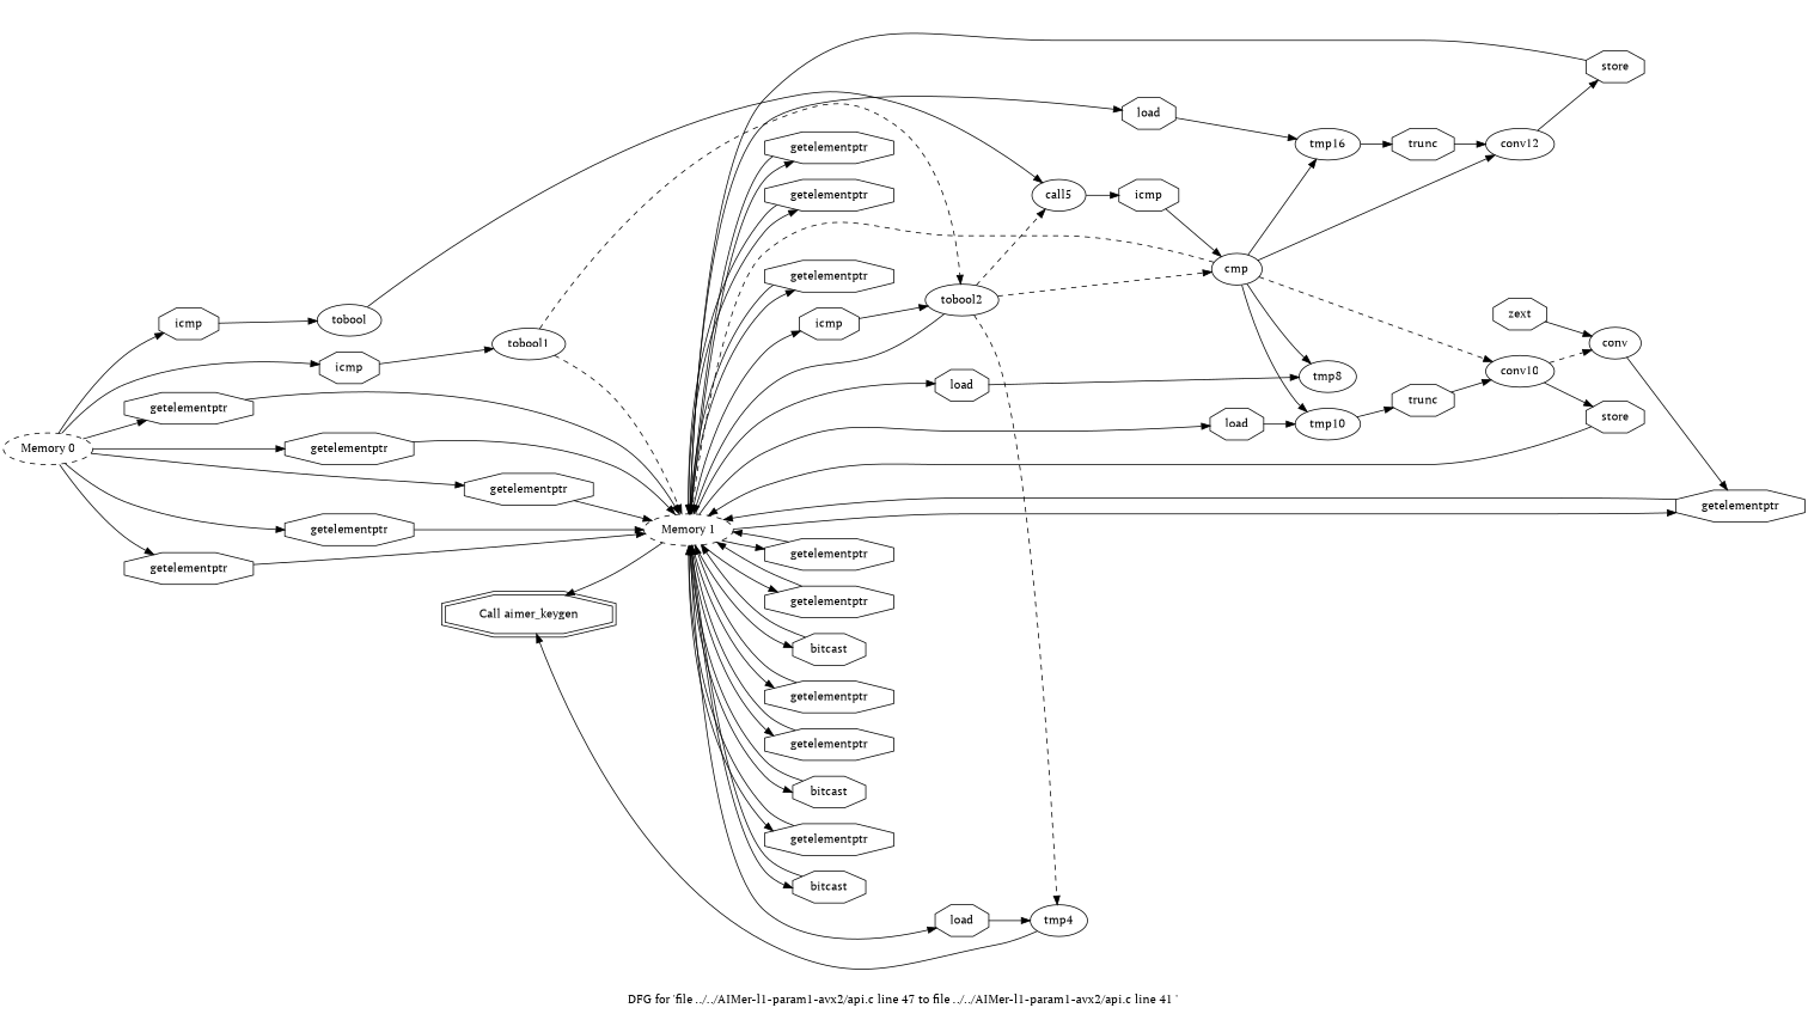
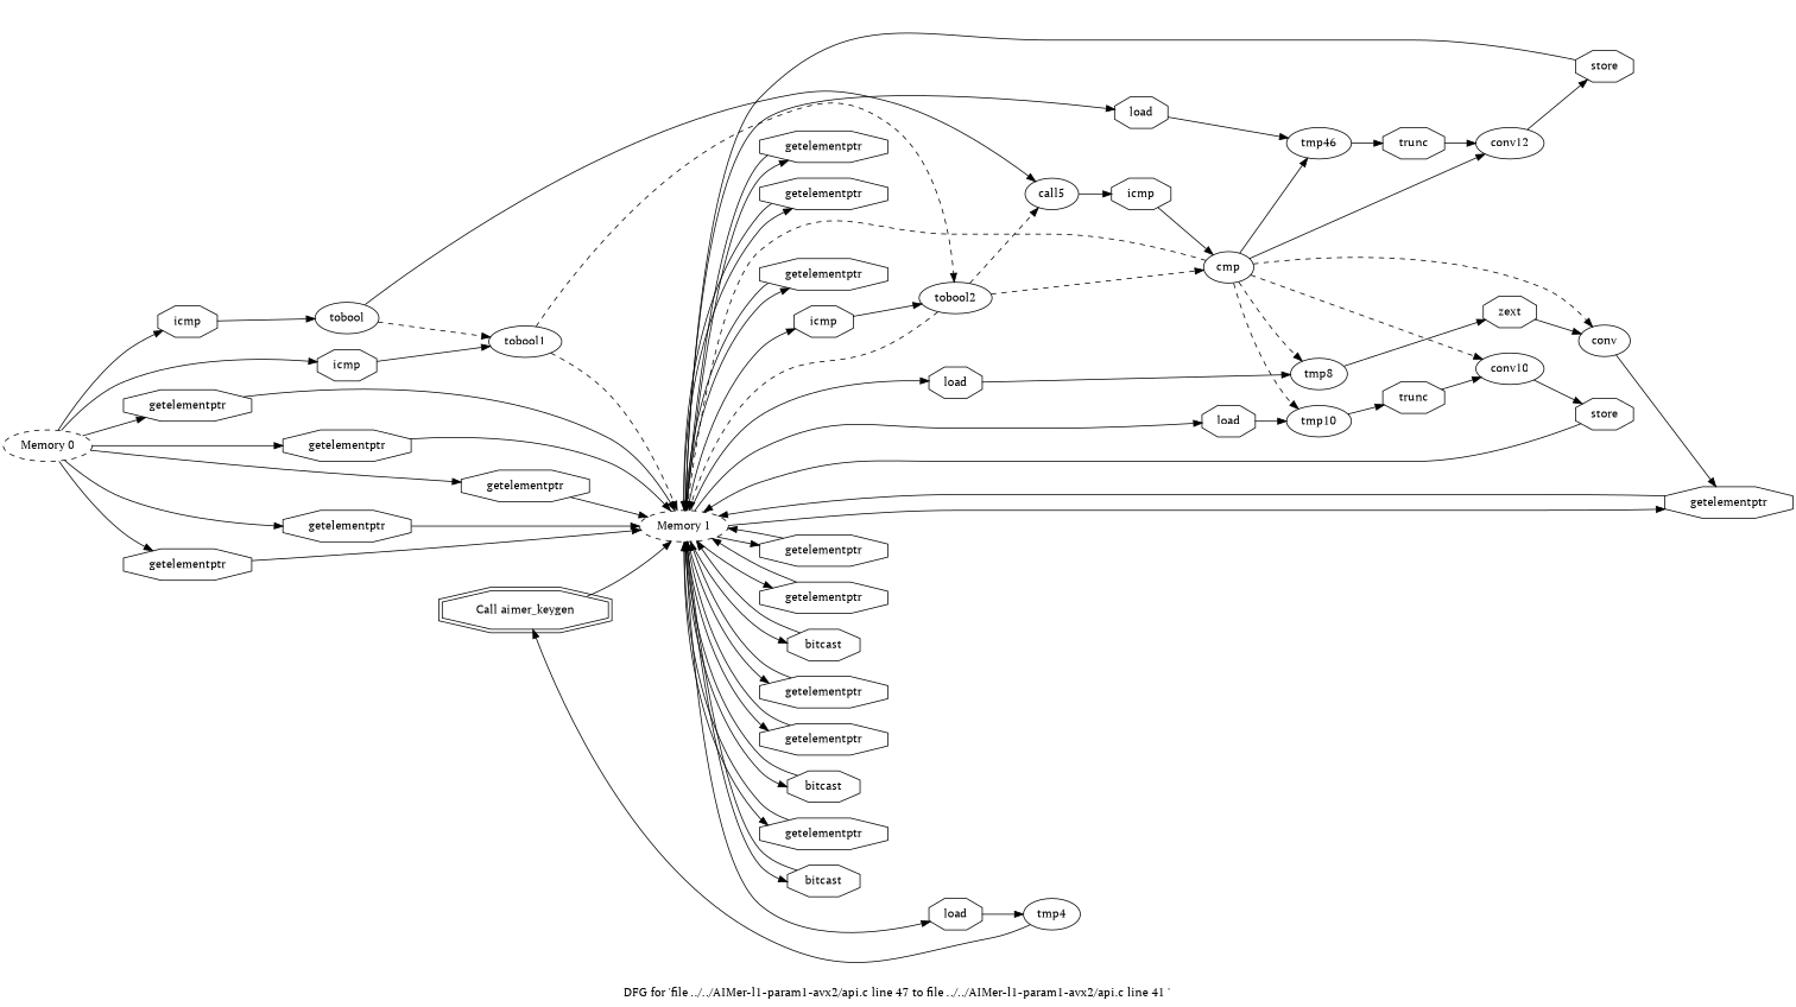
  digraph {
    fontname="PT Serif"
    label="DFG for 'file ../../AIMer-l1-param1-avx2/api.c line 47 to file ../../AIMer-l1-param1-avx2/api.c line 41 ' "
    rankdir=LR
    node [fontname="PT Serif" shape=octagon style=solid]
    edge [fontname="PT Serif"]
    n1 [label="Call aimer_keygen" shape=doubleoctagon]
    n2 [label=call5 shape=ellipse]
    n3 [label=icmp]
    n4 [label=cmp shape=ellipse]
    n5 [label="Memory 1" shape=ellipse style=dashed]
-   n6 [label=tmp16 shape=ellipse]
+   n6 [label=tmp46 shape=ellipse]
    n7 [label=conv12 shape=ellipse]
    n8 [label=tmp8 shape=ellipse]
    n9 [label=conv shape=ellipse]
    n10 [label=tmp10 shape=ellipse]
    n11 [label=conv10 shape=ellipse]
    n12 [label=load]
    n13 [label=tmp4 shape=ellipse]
    n14 [label=getelementptr]
    n15 [label=icmp]
    n16 [label=getelementptr]
    n17 [label=bitcast]
    n18 [label=getelementptr]
    n19 [label=load]
    n20 [label=getelementptr]
    n21 [label=bitcast]
    n22 [label=getelementptr]
    n23 [label=getelementptr]
    n24 [label=bitcast]
    n25 [label=getelementptr]
    n26 [label=getelementptr]
    n27 [label=load]
    n28 [label=getelementptr]
    n29 [label=load]
    n30 [label=tobool2 shape=ellipse]
    n31 [label=trunc]
    n32 [label=store]
    n33 [label=zext]
    n34 [label=trunc]
    n35 [label=store]
    n36 [label=getelementptr]
    n37 [label=getelementptr]
    n38 [label=getelementptr]
    n39 [label=tobool shape=ellipse]
    n40 [label=tobool1 shape=ellipse]
    n41 [label=icmp]
    n42 [label="Memory 0" shape=ellipse style=dashed]
    n43 [label=icmp]
    n44 [label=getelementptr]
    n45 [label=getelementptr]
    n2 -> n3
    n3 -> n4
    n4 -> n5 [style=dashed]
    n4 -> n6 [style=solid]
    n4 -> n7 [style=solid]
-   n4 -> n8 [style=solid]
-   n11 -> n9 [style=dashed]
-   n4 -> n10 [style=solid]
+   n4 -> n8 [style=dashed]
+   n4 -> n9 [style=dashed]
+   n4 -> n10 [style=dashed]
    n4 -> n11 [style=dashed]
-   n5 -> n1
+   n1 -> n5
    n5 -> n12
    n5 -> n14
    n5 -> n15
    n5 -> n16
    n5 -> n17
    n5 -> n18
    n5 -> n19
    n5 -> n20
    n5 -> n21
    n5 -> n22
    n5 -> n23
    n5 -> n24
    n5 -> n25
    n5 -> n26
    n5 -> n27
    n5 -> n28
    n5 -> n29
    n6 -> n31
    n7 -> n32
+   n8 -> n33
    n9 -> n22
    n10 -> n34
    n11 -> n35
    n12 -> n13
    n13 -> n1
    n14 -> n5
    n15 -> n30
    n16 -> n5
    n17 -> n5
    n18 -> n5
    n19 -> n6
    n20 -> n5
    n21 -> n5
    n22 -> n5
    n23 -> n5
    n24 -> n5
    n25 -> n5
    n26 -> n5
    n27 -> n8
    n28 -> n5
    n29 -> n10
    n30 -> n2 [style=dashed]
    n30 -> n4 [style=dashed]
-   n30 -> n5 [style=solid]
-   n30 -> n13 [style=dashed]
+   n30 -> n5 [style=dashed]
    n31 -> n7
    n32 -> n5
    n33 -> n9
    n34 -> n11
    n35 -> n5
    n36 -> n5
    n37 -> n5
    n38 -> n5
    n39 -> n2
+   n39 -> n40 [style=dashed]
    n40 -> n5 [style=dashed]
    n40 -> n30 [style=dashed]
    n41 -> n39
    n42 -> n36
    n42 -> n37
    n42 -> n38
    n42 -> n41
    n42 -> n43
    n42 -> n44
    n42 -> n45
    n43 -> n40
    n44 -> n5
    n45 -> n5
  }
